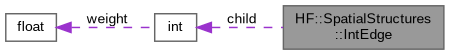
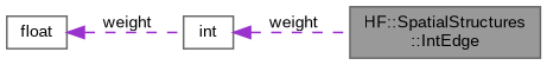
  digraph {
    fontname="Liberation Sans"
    rankdir=LR
    node [color=gray40 fillcolor=white fontname="Liberation Sans" fontsize=10 shape=box style=filled]
    edge [color=darkorchid3 dir=back fontname="Liberation Sans" fontsize=10 labelfontname=Helvetica labelfontsize=10 style=dashed]
    n1 [fillcolor=grey60 fontcolor=black height=0.2 label="HF::SpatialStructures\l::IntEdge" width=0.4]
    n2 [height=0.2 label=int width=0.4]
    n3 [height=0.2 label=float width=0.4]
-   n2 -> n1 [label=" child"]
+   n2 -> n1 [label=" weight"]
    n3 -> n2 [label=" weight"]
  }
